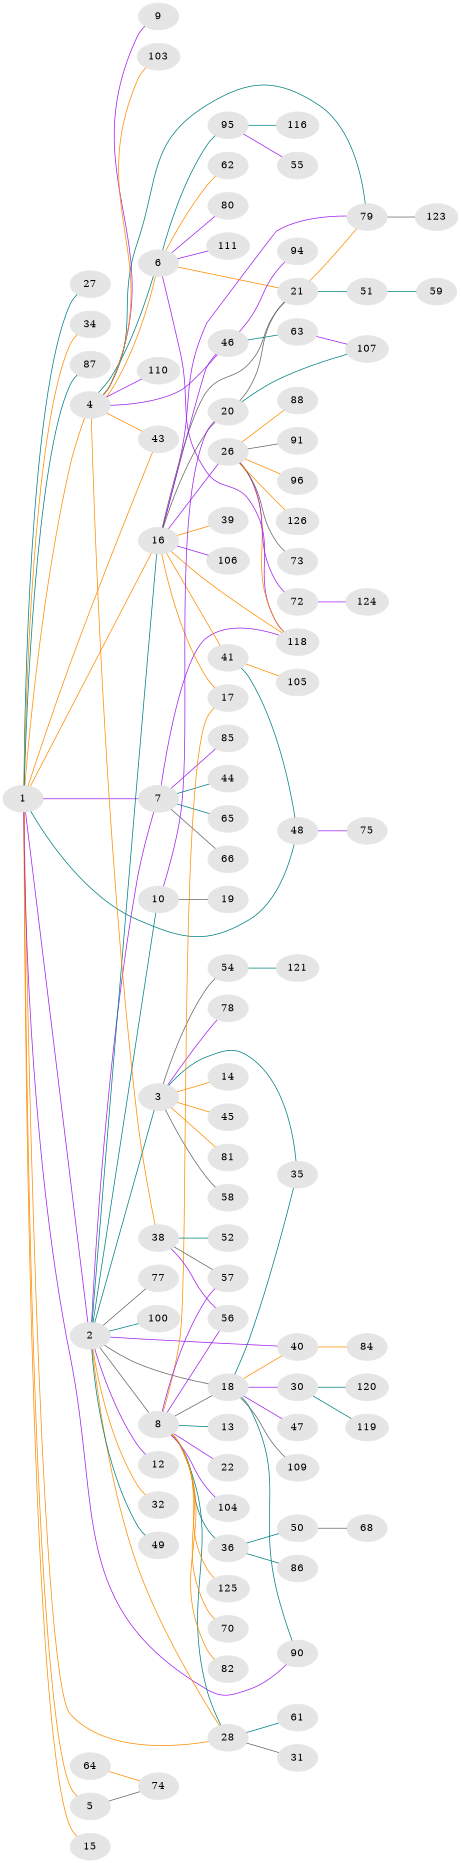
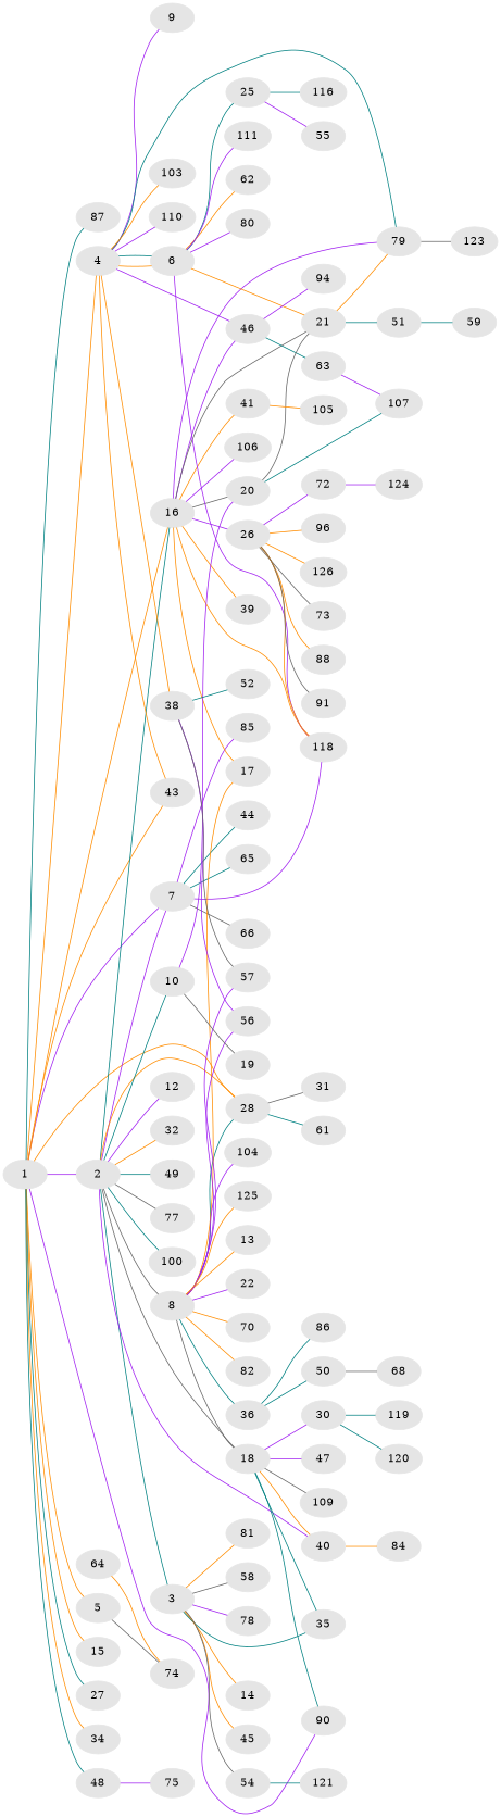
  graph {
    rankdir=LR
    node [color=gray90 style=filled]
    edge [color=darkorange]
    1 [super="+115"]
    2 [super="+37"]
    4 [super="+29"]
    5
    7 [super="+24"]
    15
    16 [super="+69"]
    27
    28 [super="+114"]
    34
    43 [super="+71"]
    48 [super="+53"]
    87 [super="+101"]
    90
    3 [super="+93"]
    8 [super="+11"]
    10
    12
    18 [super="+95"]
    32
    n21 [label=40 super="+97"]
    49
    77
    100
    6 [super="+23"]
    9
    38 [super="+40"]
    46 [super="+92"]
    79 [super="+122"]
    103
    110
    74
    118
    44
    65
    66
    85 [super="+98"]
    21 [super="+33"]
    17
    20 [super="+76"]
    26 [super="+60"]
    39
    41
    106 [super="+117"]
    31
    61
    75
    64
    14
    35
    45
    54 [super="+112"]
    58
    78
    81
    13 [super="+67"]
    22
    36 [super="+113"]
    56
    57
    70
    82
    104
    125
    19 [super="+83"]
    30 [super="+102"]
    47
    109
    84
    121
-   25 [label=95]
+   25
    62
    80
    111
    52
    63 [super="+89"]
    94
    123
    51
    55
    116
    50 [super="+108"]
    86
    107
    72
    73
    88
    91
    96
    126
    105
    119
    120
    59 [super="+99"]
    124
    68
    1 -- 2 [color=purple]
    1 -- 4
    1 -- 5
    1 -- 7 [color=purple]
    1 -- 15
    1 -- 16
    1 -- 27 [color=teal]
    1 -- 28
    1 -- 34
    1 -- 43
    1 -- 48 [color=teal]
    1 -- 87 [color=teal]
    1 -- 90 [color=purple]
    2 -- 7 [color=purple]
    2 -- 16 [color=teal]
    2 -- 28
    2 -- 3 [color=teal]
    2 -- 8 [color=gray40]
    2 -- 10 [color=teal]
    2 -- 12 [color=purple]
    2 -- 18 [color=gray40]
    2 -- 32
    2 -- n21 [color=purple]
    2 -- 49 [color=teal]
    2 -- 77 [color=gray40]
    2 -- 100 [color=teal]
    4 -- 43
    4 -- 6
    4 -- 6 [color=teal]
    4 -- 9 [color=purple]
    4 -- 38
    4 -- 46 [color=purple]
    4 -- 79 [color=teal]
    4 -- 103
    4 -- 110 [color=purple]
    5 -- 74 [color=gray40]
    7 -- 118 [color=purple]
    7 -- 44 [color=teal]
    7 -- 65 [color=teal]
    7 -- 66 [color=gray40]
    7 -- 85 [color=purple]
    16 -- 46 [color=purple]
    16 -- 79 [color=purple]
    16 -- 118
    16 -- 21 [color=gray40]
    16 -- 17
    16 -- 20 [color=gray40]
    16 -- 26 [color=purple]
    16 -- 39
    16 -- 41
    16 -- 106 [color=purple]
    28 -- 31 [color=gray40]
    28 -- 61 [color=teal]
    48 -- 75 [color=purple]
    3 -- 14
    3 -- 35 [color=teal]
    3 -- 45
    3 -- 54 [color=gray40]
    3 -- 58 [color=gray40]
    3 -- 78 [color=purple]
    3 -- 81
    8 -- 28 [color=teal]
    8 -- 18 [color=gray40]
    8 -- 17
-   8 -- 13 [color=teal]
+   8 -- 13
    8 -- 22 [color=purple]
    8 -- 36 [color=teal]
    8 -- 56 [color=purple]
    8 -- 57 [color=purple]
    8 -- 70
    8 -- 82
    8 -- 104 [color=purple]
    8 -- 125
    10 -- 20 [color=purple]
    10 -- 19 [color=gray40]
    18 -- 90 [color=teal]
    18 -- n21
    18 -- 35 [color=teal]
    18 -- 30 [color=purple]
    18 -- 47 [color=purple]
    18 -- 109 [color=gray40]
    n21 -- 84
    6 -- 118 [color=purple]
    6 -- 21
    6 -- 25 [color=teal]
    6 -- 62
    6 -- 80 [color=purple]
    6 -- 111 [color=purple]
    38 -- 56 [color=purple]
    38 -- 57 [color=gray40]
    38 -- 52 [color=teal]
    46 -- 63 [color=teal]
    46 -- 94 [color=purple]
    79 -- 123 [color=gray40]
    21 -- 79
    21 -- 51 [color=teal]
    20 -- 21 [color=gray40]
    20 -- 107 [color=teal]
    26 -- 118
    26 -- 72 [color=purple]
    26 -- 73 [color=gray40]
    26 -- 88
    26 -- 91 [color=gray40]
    26 -- 96
    26 -- 126
-   41 -- 48 [color=teal]
    41 -- 105
    64 -- 74
    54 -- 121 [color=teal]
    36 -- 50 [color=teal]
    36 -- 86 [color=teal]
    30 -- 119 [color=teal]
    30 -- 120 [color=teal]
    25 -- 55 [color=purple]
    25 -- 116 [color=teal]
    63 -- 107 [color=purple]
    51 -- 59 [color=teal]
    50 -- 68 [color=gray40]
    72 -- 124 [color=purple]
  }
